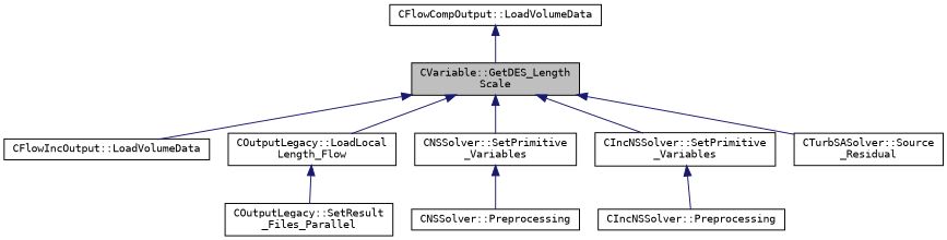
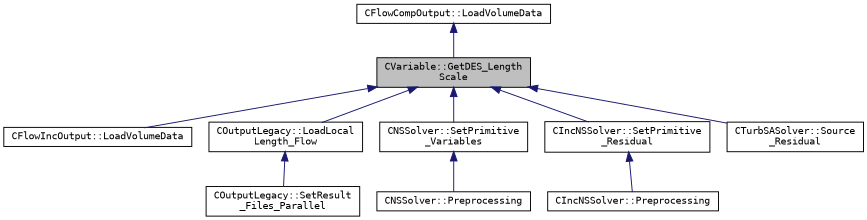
  digraph {
    fontname="DejaVu Sans Mono"
    rankdir=TB
    node [color=black fillcolor=white fontname="DejaVu Sans Mono" fontsize=10 shape=record style=filled]
    edge [color=midnightblue dir=back fontname="DejaVu Sans Mono" fontsize=10 labelfontname=Helvetica labelfontsize=10 style=solid]
    n1 [fillcolor=grey75 fontcolor=black height=0.2 label="CVariable::GetDES_Length\lScale" width=0.4]
    n2 [height=0.2 label="CFlowIncOutput::LoadVolumeData" width=0.4]
    n3 [height=0.2 label="COutputLegacy::LoadLocal\lLength_Flow" width=0.4]
    n4 [height=0.2 label="CNSSolver::SetPrimitive\l_Variables" width=0.4]
-   n5 [height=0.2 label="CIncNSSolver::SetPrimitive\l_Variables" width=0.4]
+   n5 [height=0.2 label="CIncNSSolver::SetPrimitive\l_Residual" width=0.4]
    n6 [height=0.2 label="CTurbSASolver::Source\l_Residual" width=0.4]
    n7 [height=0.2 label="CFlowCompOutput::LoadVolumeData" width=0.4]
    n8 [height=0.2 label="COutputLegacy::SetResult\l_Files_Parallel" width=0.4]
    n9 [height=0.2 label="CNSSolver::Preprocessing" width=0.4]
    n10 [height=0.2 label="CIncNSSolver::Preprocessing" width=0.4]
    n1 -> n2
    n1 -> n3
    n1 -> n4
    n1 -> n5
    n1 -> n6
    n3 -> n8
    n4 -> n9
    n5 -> n10
    n7 -> n1
  }
